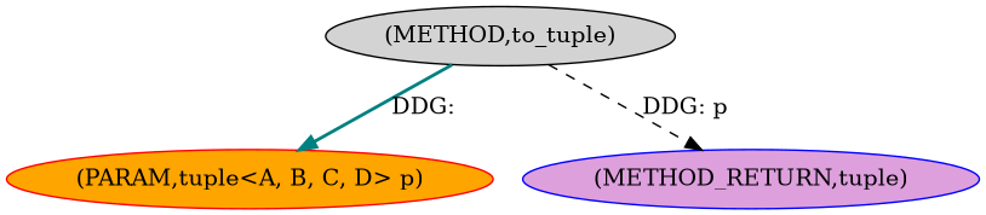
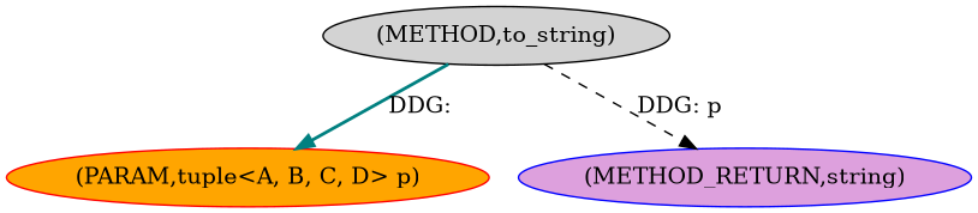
  digraph {
    node [style=filled]
-   n1 [color=black fillcolor=lightgrey label="(METHOD,to_tuple)"]
+   n1 [color=black fillcolor=lightgrey label="(METHOD,to_string)"]
    n2 [color=red fillcolor=orange label="(PARAM,tuple<A, B, C, D> p)"]
-   n3 [color=blue fillcolor=plum label="(METHOD_RETURN,tuple)"]
+   n3 [color=blue fillcolor=plum label="(METHOD_RETURN,string)"]
    n1 -> n2 [color=teal label="DDG: " style=bold]
    n1 -> n3 [color=black label="DDG: p" style=dashed]
  }
